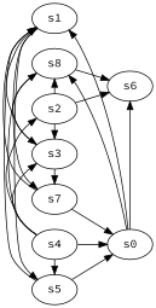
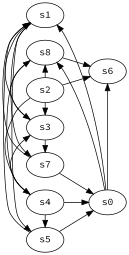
  digraph {
    fontname="Source Code Pro"
    rankdir=LR
    node [fontname="Source Code Pro" player=1]
    edge [fontname="Source Code Pro"]
    s1 [player=0]
    s0
    s6
    s8
    s5
    s7
    s3 [player=0]
    s2
    s4
    s1 -> s5 [constraint="!(time % 3 == 2)"]
    s1 -> s7 [constraint="time % 2 == 1"]
    s0 -> s1 [constraint="time % 3 == 1"]
    s0 -> s6 [constraint="time % 4 == 1 && time % 4 == 1"]
    s0 -> s8 [constraint="time % 6 == 3"]
    s8 -> s6
    s8 -> s3 [constraint="time % 2 == 1 || time % 2 == 0"]
    s5 -> s1 [constraint="!(time % 6 == 1)"]
    s5 -> s0 [constraint="time % 4 == 1 || time % 5 == 3"]
    s7 -> s1 [constraint="time == 0 || time == 1 || time == 8 || time == 10 || time == 13"]
    s7 -> s0 [constraint="time == 0 || time == 1 || time == 2"]
    s3 -> s1 [constraint="time % 4 == 3 && time % 3 == 2"]
    s3 -> s7 [constraint="time % 3 == 0 || time % 2 == 0"]
    s2 -> s6
    s2 -> s8 [constraint="time % 2 == 0"]
    s2 -> s3 [constraint="time % 8 == 2"]
    s4 -> s0
    s4 -> s8 [constraint="time == 2 || time == 3 || time == 8"]
    s4 -> s5 [constraint="time == 7"]
    s4 -> s3 [constraint="time % 4 == 1 && time % 5 == 3"]
-   s4 -> s2 [constraint="time % 6 == 4"]
+   s2 -> s4 [constraint="time % 6 == 4"]
  }
